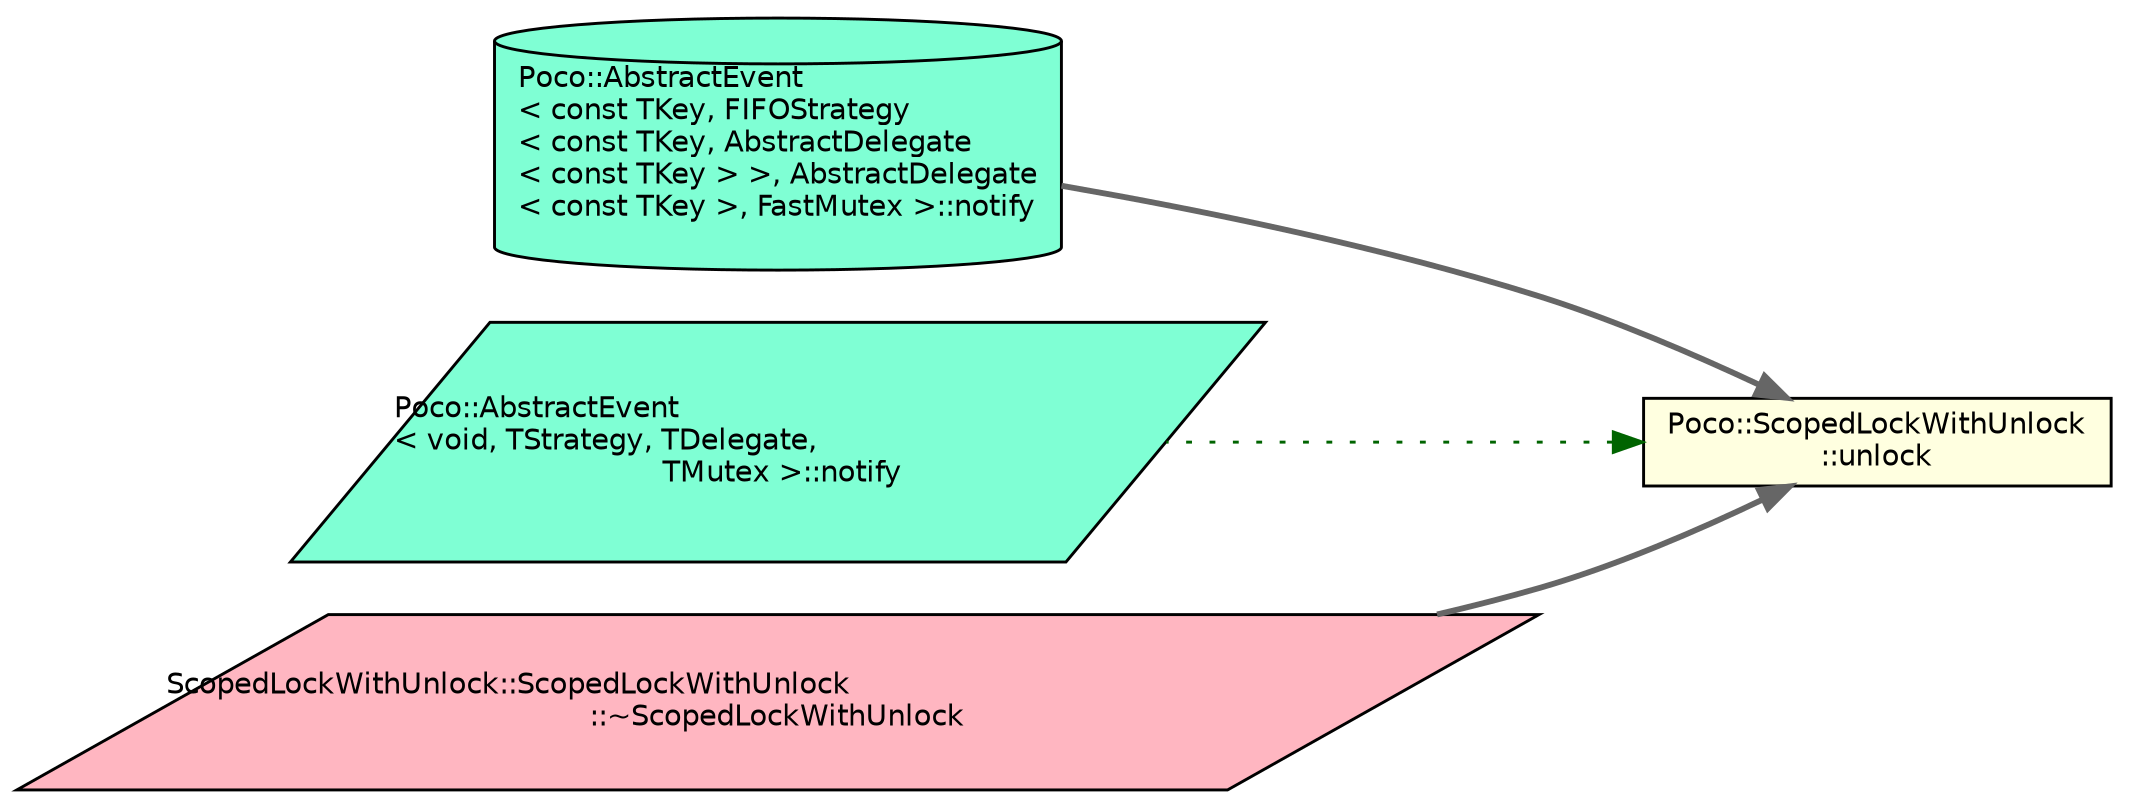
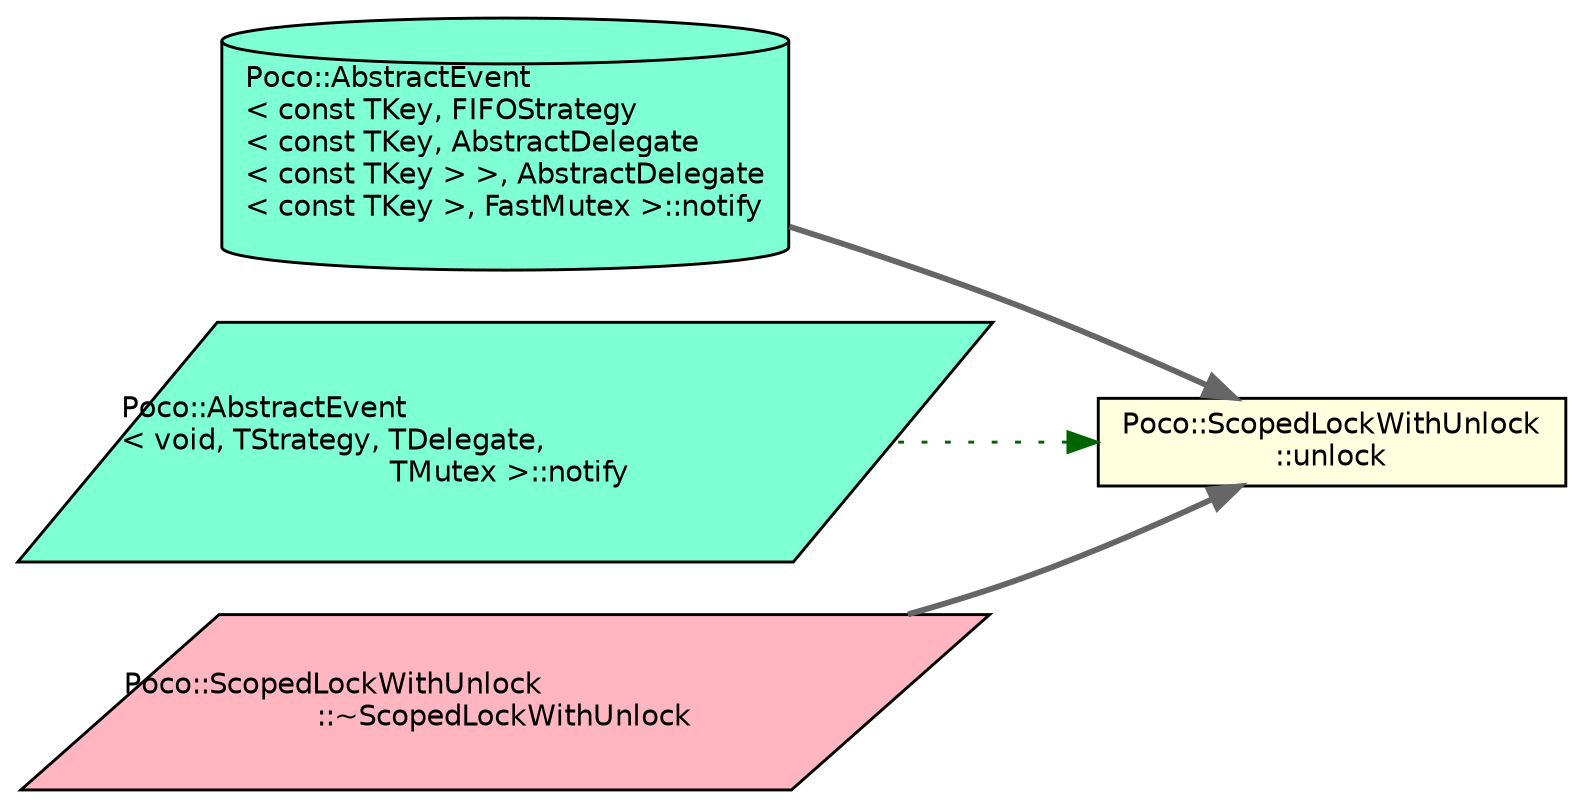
  digraph {
    rankdir=RL
    node [color=black fillcolor=aquamarine fontname=Helvetica fontsize=10 shape=parallelogram style=filled]
    edge [color=gray40 dir=back fontname=Helvetica fontsize=10 labelfontname=Helvetica labelfontsize=10 style=bold]
    n1 [fillcolor=lightyellow fontcolor=black height=0.2 label="Poco::ScopedLockWithUnlock\l::unlock" shape=box width=0.4]
    n2 [height=0.2 label="Poco::AbstractEvent\l\< const TKey, FIFOStrategy\l\< const TKey, AbstractDelegate\l\< const TKey \> \>, AbstractDelegate\l\< const TKey \>, FastMutex \>::notify" shape=cylinder width=0.4]
    n3 [height=0.2 label="Poco::AbstractEvent\l\< void, TStrategy, TDelegate,\l TMutex \>::notify" width=0.4]
-   n4 [fillcolor=lightpink height=0.2 label="ScopedLockWithUnlock::ScopedLockWithUnlock\l::~ScopedLockWithUnlock" width=0.4]
+   n4 [fillcolor=lightpink height=0.2 label="Poco::ScopedLockWithUnlock\l::~ScopedLockWithUnlock" width=0.4]
    n1 -> n2
    n1 -> n3 [color=darkgreen style=dotted]
    n1 -> n4
  }
